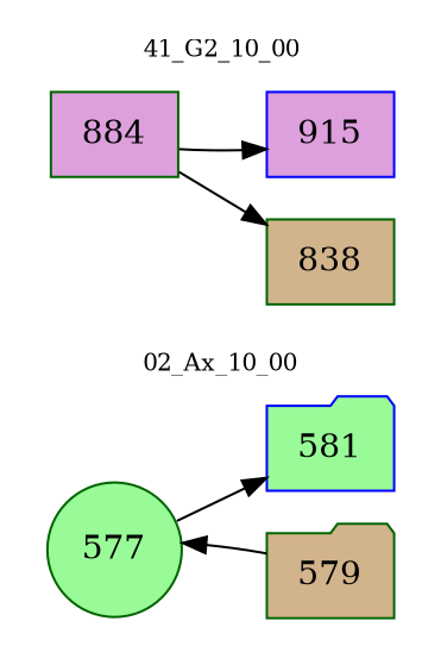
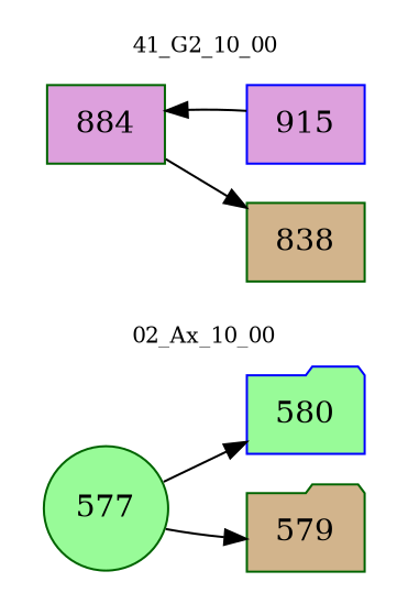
  digraph {
    rankdir=LR
    node [color=darkgreen fillcolor=palegreen shape=box style=filled]
    edge [color=black]
    n1 [label=577 shape=circle]
    n2 [fillcolor=tan label=579 shape=folder]
-   n3 [color=blue label=581 shape=folder]
+   n3 [color=blue label=580 shape=folder]
    n4 [fillcolor=plum label=884]
    n5 [fillcolor=tan label=838]
    n6 [color=blue fillcolor=plum label=915]
    subgraph cluster_1 {
      color=white
      fontsize=10
      label="02_Ax_10_00"
      n1
      n2
      n3
    }
    subgraph cluster_2 {
      color=white
      fontsize=10
      label="41_G2_10_00"
      n4
      n5
      n6
    }
-   n2 -> n1
+   n1 -> n2
    n1 -> n3
    n4 -> n5
-   n4 -> n6
+   n6 -> n4
  }
